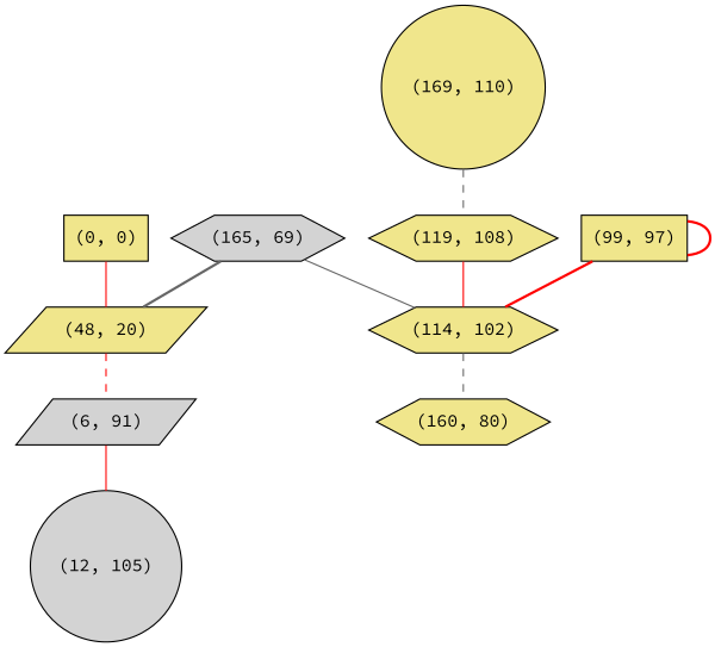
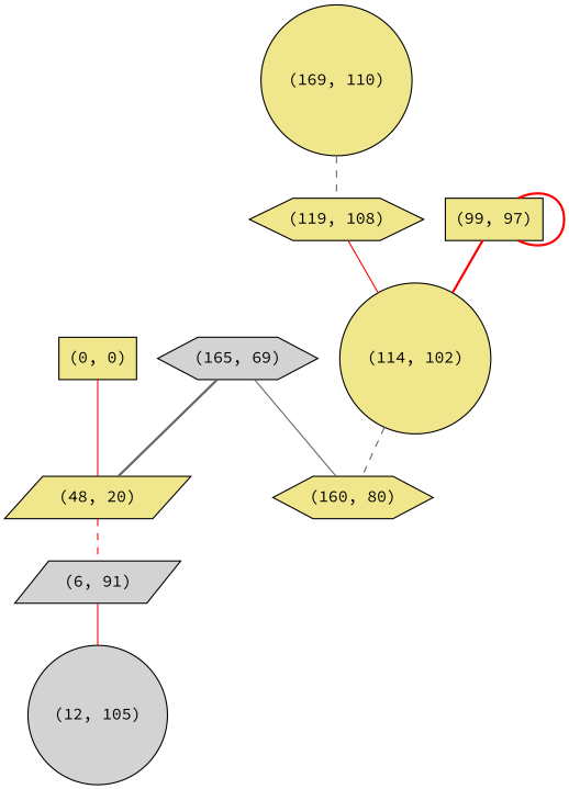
  graph {
    fontname="Source Code Pro"
    node [fillcolor=khaki fontname="Source Code Pro" shape=hexagon style=filled]
    edge [color=red fontname="Source Code Pro" style=solid weight=1]
    "(0, 0)" [shape=box]
    "(48, 20)" [shape=parallelogram]
    "(6, 91)" [fillcolor=lightgrey shape=parallelogram]
    "(169, 110)" [shape=circle]
    "(119, 108)"
-   "(114, 102)"
+   "(114, 102)" [shape=circle]
    "(165, 69)" [fillcolor=lightgrey]
    "(160, 80)"
    "(99, 97)" [shape=box]
    "(12, 105)" [fillcolor=lightgrey shape=circle]
    "(0, 0)" -- "(48, 20)" [weight=4]
    "(48, 20)" -- "(6, 91)" [style=dashed]
    "(6, 91)" -- "(12, 105)"
    "(169, 110)" -- "(119, 108)" [color=gray40 style=dashed]
    "(119, 108)" -- "(114, 102)"
    "(114, 102)" -- "(160, 80)" [color=gray40 style=dashed]
    "(165, 69)" -- "(48, 20)" [color=gray40 style=bold]
-   "(165, 69)" -- "(114, 102)" [color=gray40]
+   "(165, 69)" -- "(160, 80)" [color=gray40]
    "(99, 97)" -- "(114, 102)" [style=bold]
    "(99, 97)" -- "(99, 97)" [style=bold weight=2]
  }
